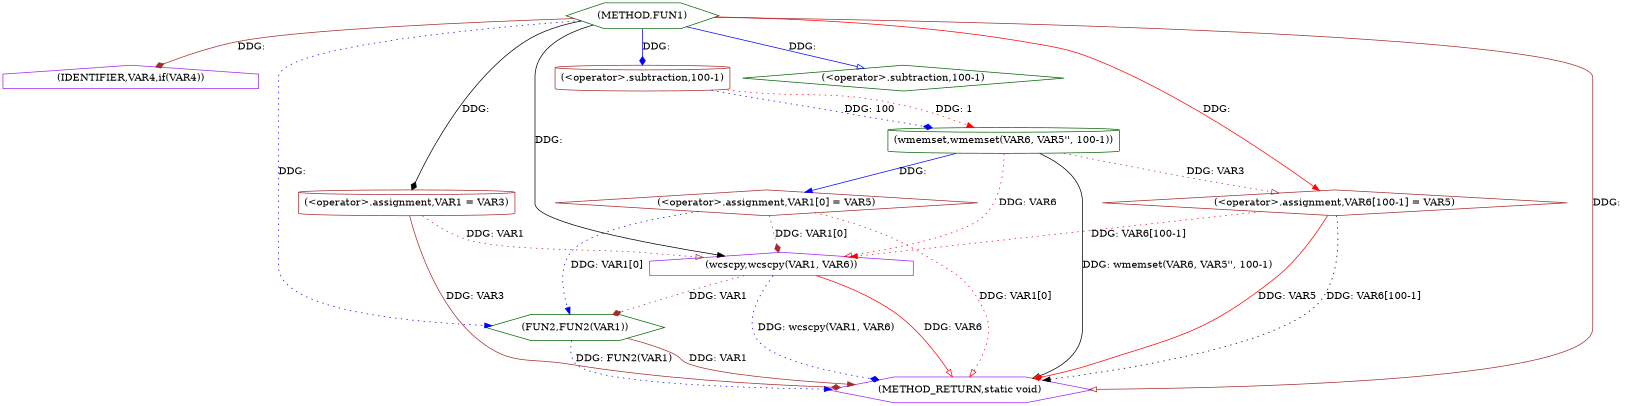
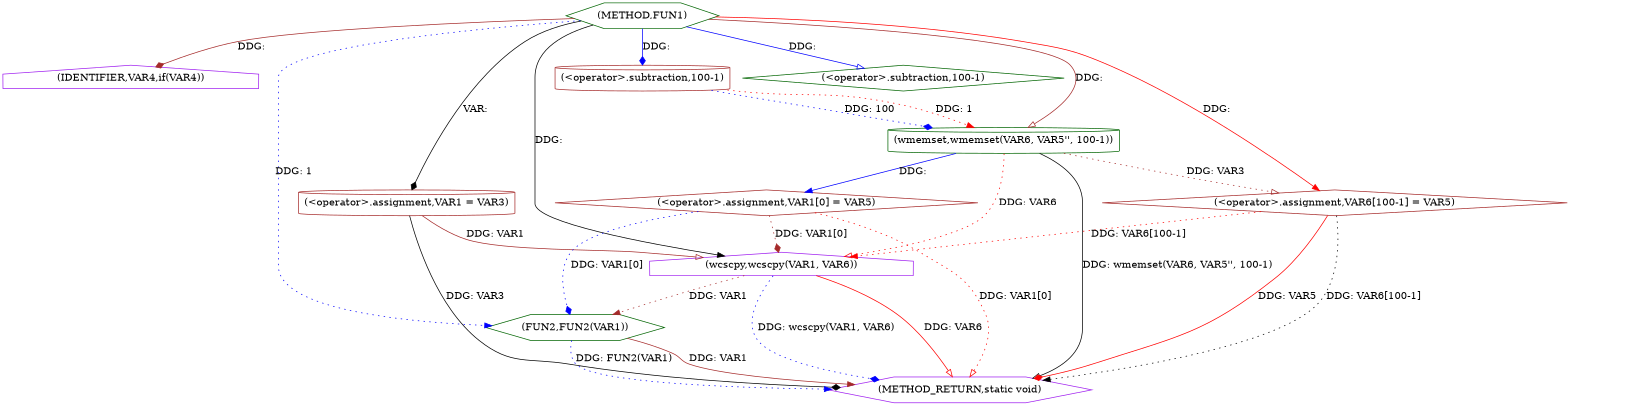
  digraph {
    node [color=darkgreen shape=hexagon]
    edge [arrowhead=normal color=blue style=solid]
    n1 [label="(METHOD,FUN1)"]
    n2 [color=purple label="(IDENTIFIER,VAR4,if(VAR4))" shape=house]
    n3 [color=brown label="(<operator>.assignment,VAR1 = VAR3)" shape=cylinder]
    n4 [label="(wmemset,wmemset(VAR6, VAR5'', 100-1))" shape=cylinder]
    n5 [color=brown label="(<operator>.subtraction,100-1)" shape=cylinder]
    n6 [color=brown label="(<operator>.assignment,VAR6[100-1] = VAR5)" shape=diamond]
    n7 [label="(<operator>.subtraction,100-1)" shape=diamond]
    n8 [color=purple label="(wcscpy,wcscpy(VAR1, VAR6))" shape=house]
    n9 [label="(FUN2,FUN2(VAR1))"]
    n10 [color=purple label="(METHOD_RETURN,static void)"]
    n11 [color=brown label="(<operator>.assignment,VAR1[0] = VAR5)" shape=diamond]
    n1 -> n2 [arrowhead=diamond color=brown label="DDG: "]
-   n1 -> n3 [arrowhead=diamond color=black label="DDG: "]
-   n1 -> n10 [arrowhead=onormal color=brown label="DDG: "]
+   n1 -> n3 [arrowhead=diamond color=black label="VAR: "]
+   n1 -> n4 [arrowhead=onormal color=brown label="DDG: "]
    n1 -> n5 [arrowhead=diamond label="DDG: "]
    n1 -> n6 [color=red label="DDG: "]
    n1 -> n7 [arrowhead=onormal label="DDG: "]
    n1 -> n8 [color=black label="DDG: "]
-   n1 -> n9 [label="DDG: " style=dotted]
-   n3 -> n8 [arrowhead=onormal color=brown label="DDG: VAR1" style=dotted]
-   n3 -> n10 [arrowhead=diamond color=brown label="DDG: VAR3"]
+   n1 -> n9 [label="DDG: 1" style=dotted]
+   n3 -> n8 [arrowhead=onormal color=brown label="DDG: VAR1"]
+   n3 -> n10 [arrowhead=diamond color=black label="DDG: VAR3"]
    n4 -> n6 [arrowhead=onormal color=brown label="DDG: VAR3" style=dotted]
    n4 -> n8 [arrowhead=onormal color=red label="DDG: VAR6" style=dotted]
    n4 -> n10 [arrowhead=onormal color=black label="DDG: wmemset(VAR6, VAR5'', 100-1)"]
    n4 -> n11 [label="DDG: "]
    n5 -> n4 [arrowhead=diamond label="DDG: 100" style=dotted]
    n5 -> n4 [color=red label="DDG: 1" style=dotted]
    n6 -> n8 [color=red label="DDG: VAR6[100-1]" style=dotted]
    n6 -> n10 [arrowhead=diamond color=red label="DDG: VAR5"]
    n6 -> n10 [color=black label="DDG: VAR6[100-1]" style=dotted]
-   n8 -> n9 [arrowhead=diamond color=brown label="DDG: VAR1" style=dotted]
+   n8 -> n9 [color=brown label="DDG: VAR1" style=dotted]
    n8 -> n10 [arrowhead=onormal color=red label="DDG: VAR6"]
    n8 -> n10 [arrowhead=diamond label="DDG: wcscpy(VAR1, VAR6)" style=dotted]
    n9 -> n10 [label="DDG: FUN2(VAR1)" style=dotted]
    n9 -> n10 [color=brown label="DDG: VAR1"]
    n11 -> n8 [arrowhead=diamond color=brown label="DDG: VAR1[0]" style=dotted]
-   n11 -> n9 [label="DDG: VAR1[0]" style=dotted]
+   n11 -> n9 [arrowhead=diamond label="DDG: VAR1[0]" style=dotted]
    n11 -> n10 [arrowhead=onormal color=red label="DDG: VAR1[0]" style=dotted]
  }
